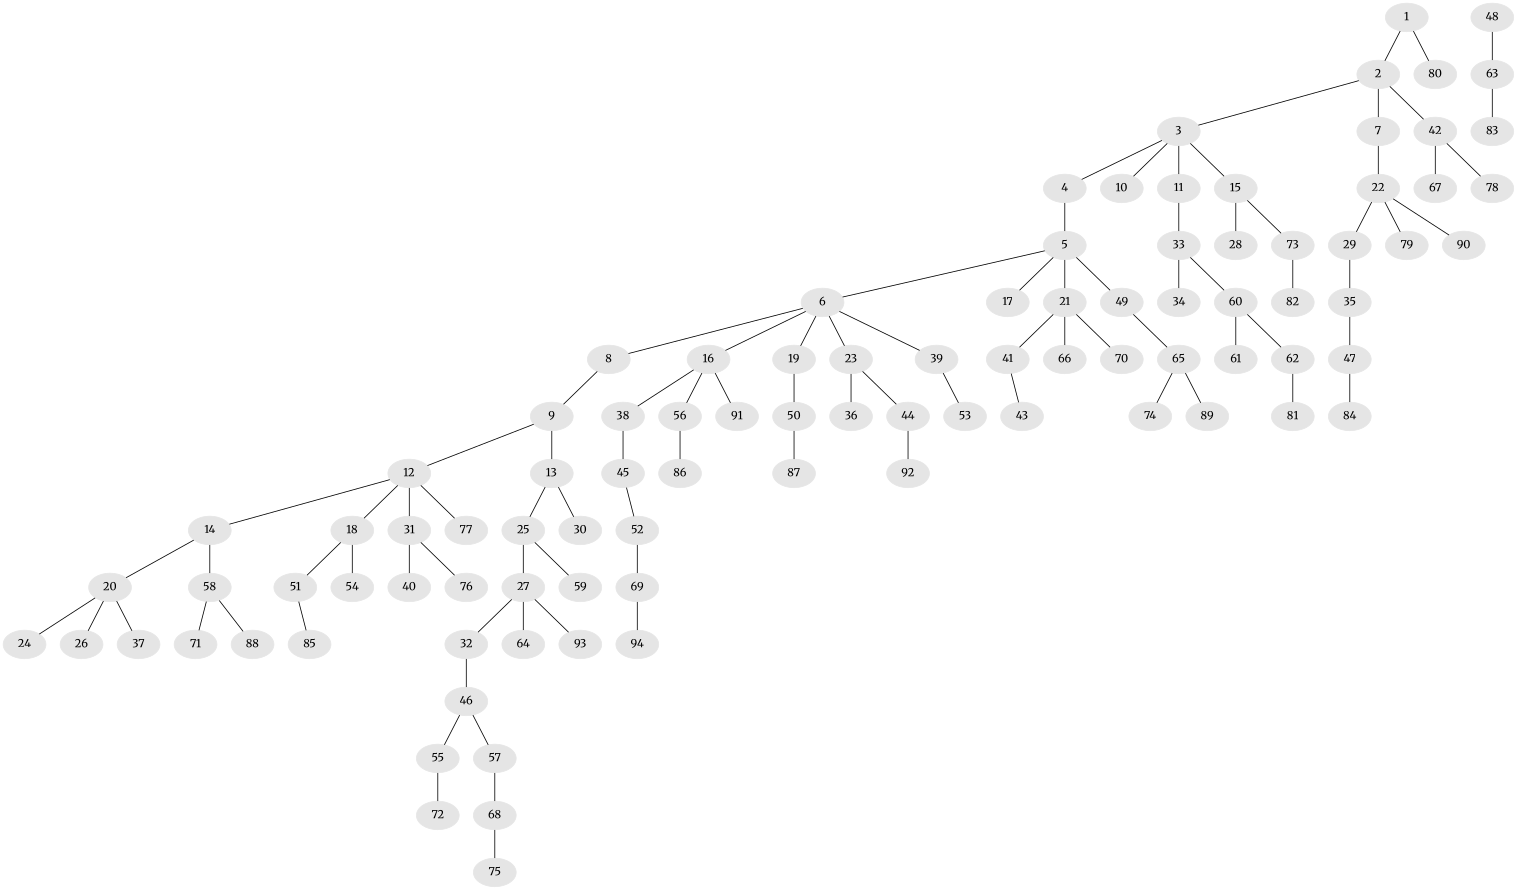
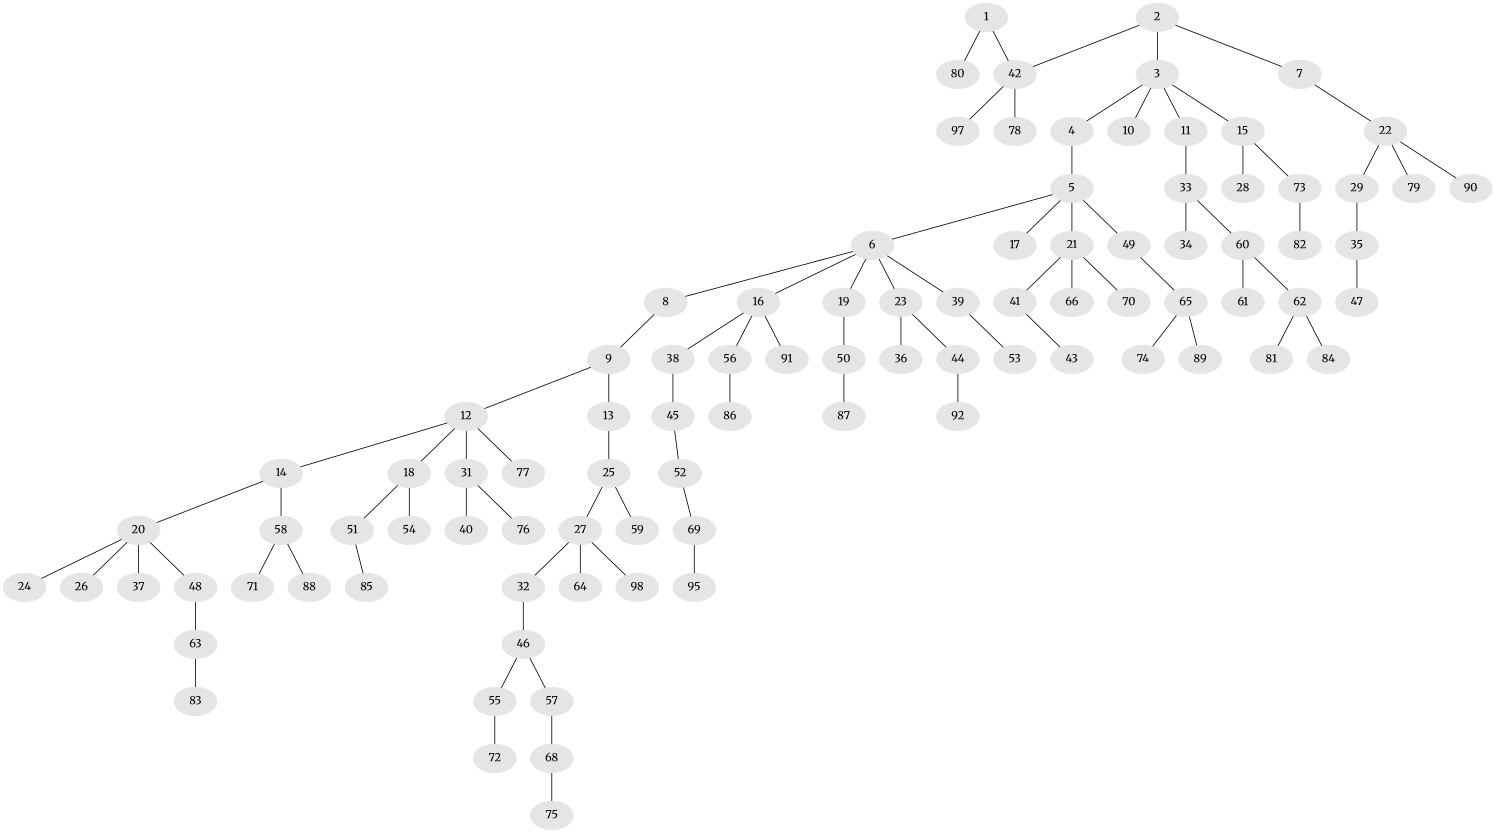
  graph {
    fontname=Merriweather
    node [color=gray90 fontname=Merriweather style=filled]
    edge [fontname=Merriweather]
    1
    2
    80
    3
    7
    42
    4
    10
    11
    15
    22
-   67
+   67 [label=97]
    78
    5
    33
    28
    73
    6
    17
    21
    49
    8
    16
    19
    23
    39
    41
    66
    70
    65
    9
    38
    56
    91
    50
    36
    44
    53
    29
    79
    90
    12
    13
    14
    18
    31
    77
    25
-   30
    34
    60
    20
    58
    51
    54
    40
    76
    27
    59
    24
    26
    37
    48
    71
    88
    82
    45
    86
    85
    87
    63
    43
    35
    92
    32
    64
-   93
+   93 [label=98]
    46
    47
    55
    57
    61
    62
    52
    69
    72
    68
    83
    74
    89
-   94
+   94 [label=95]
    75
    81
    84
-   1 -- 2
+   1 -- 42
    1 -- 80
    2 -- 3
    2 -- 7
    2 -- 42
    3 -- 4
    3 -- 10
    3 -- 11
    3 -- 15
    7 -- 22
    42 -- 67
    42 -- 78
    4 -- 5
    11 -- 33
    15 -- 28
    15 -- 73
    22 -- 29
    22 -- 79
    22 -- 90
    5 -- 6
    5 -- 17
    5 -- 21
    5 -- 49
    33 -- 34
    33 -- 60
    73 -- 82
    6 -- 8
    6 -- 16
    6 -- 19
    6 -- 23
    6 -- 39
    21 -- 41
    21 -- 66
    21 -- 70
    49 -- 65
    8 -- 9
    16 -- 38
    16 -- 56
    16 -- 91
    19 -- 50
    23 -- 36
    23 -- 44
    39 -- 53
    41 -- 43
    65 -- 74
    65 -- 89
    9 -- 12
    9 -- 13
    38 -- 45
    56 -- 86
    50 -- 87
    44 -- 92
    29 -- 35
    12 -- 14
    12 -- 18
    12 -- 31
    12 -- 77
    13 -- 25
-   13 -- 30
    14 -- 20
    14 -- 58
    18 -- 51
    18 -- 54
    31 -- 40
    31 -- 76
    25 -- 27
    25 -- 59
    60 -- 61
    60 -- 62
    20 -- 24
    20 -- 26
    20 -- 37
+   20 -- 48
    58 -- 71
    58 -- 88
    51 -- 85
    27 -- 32
    27 -- 64
    27 -- 93
    48 -- 63
    45 -- 52
    63 -- 83
    35 -- 47
    32 -- 46
    46 -- 55
    46 -- 57
    55 -- 72
    57 -- 68
    62 -- 81
-   47 -- 84
+   62 -- 84
    52 -- 69
    69 -- 94
    68 -- 75
  }
